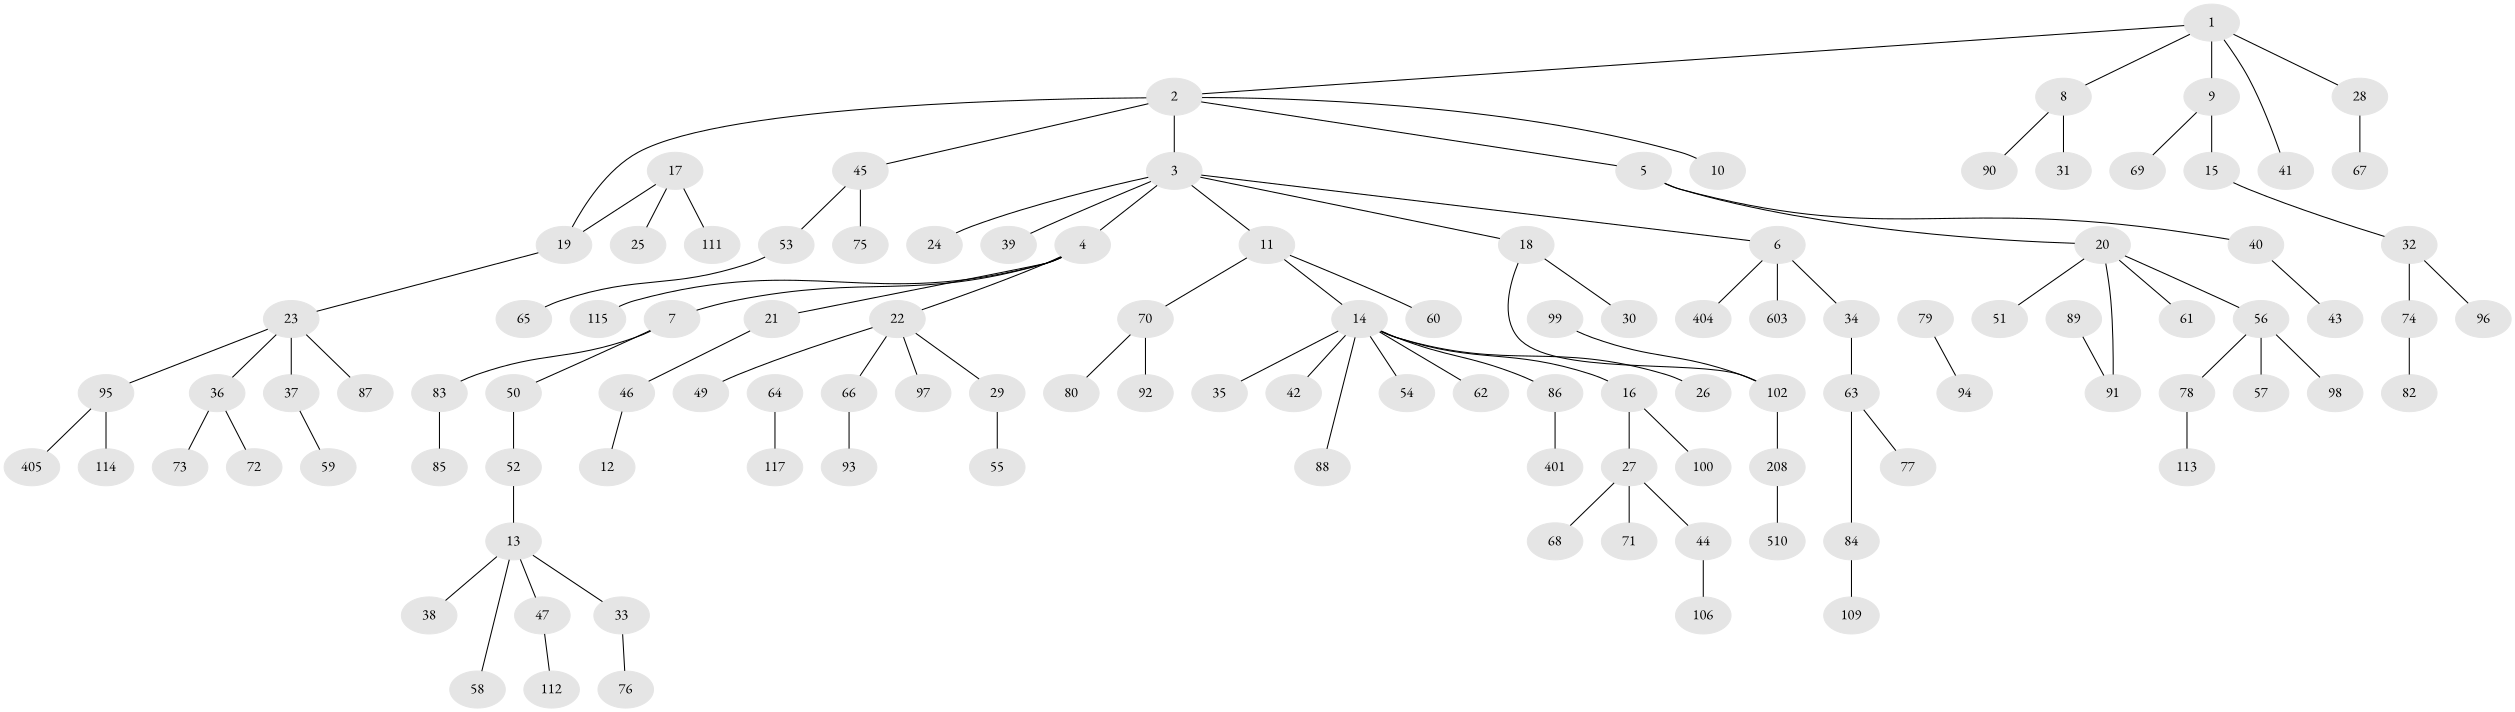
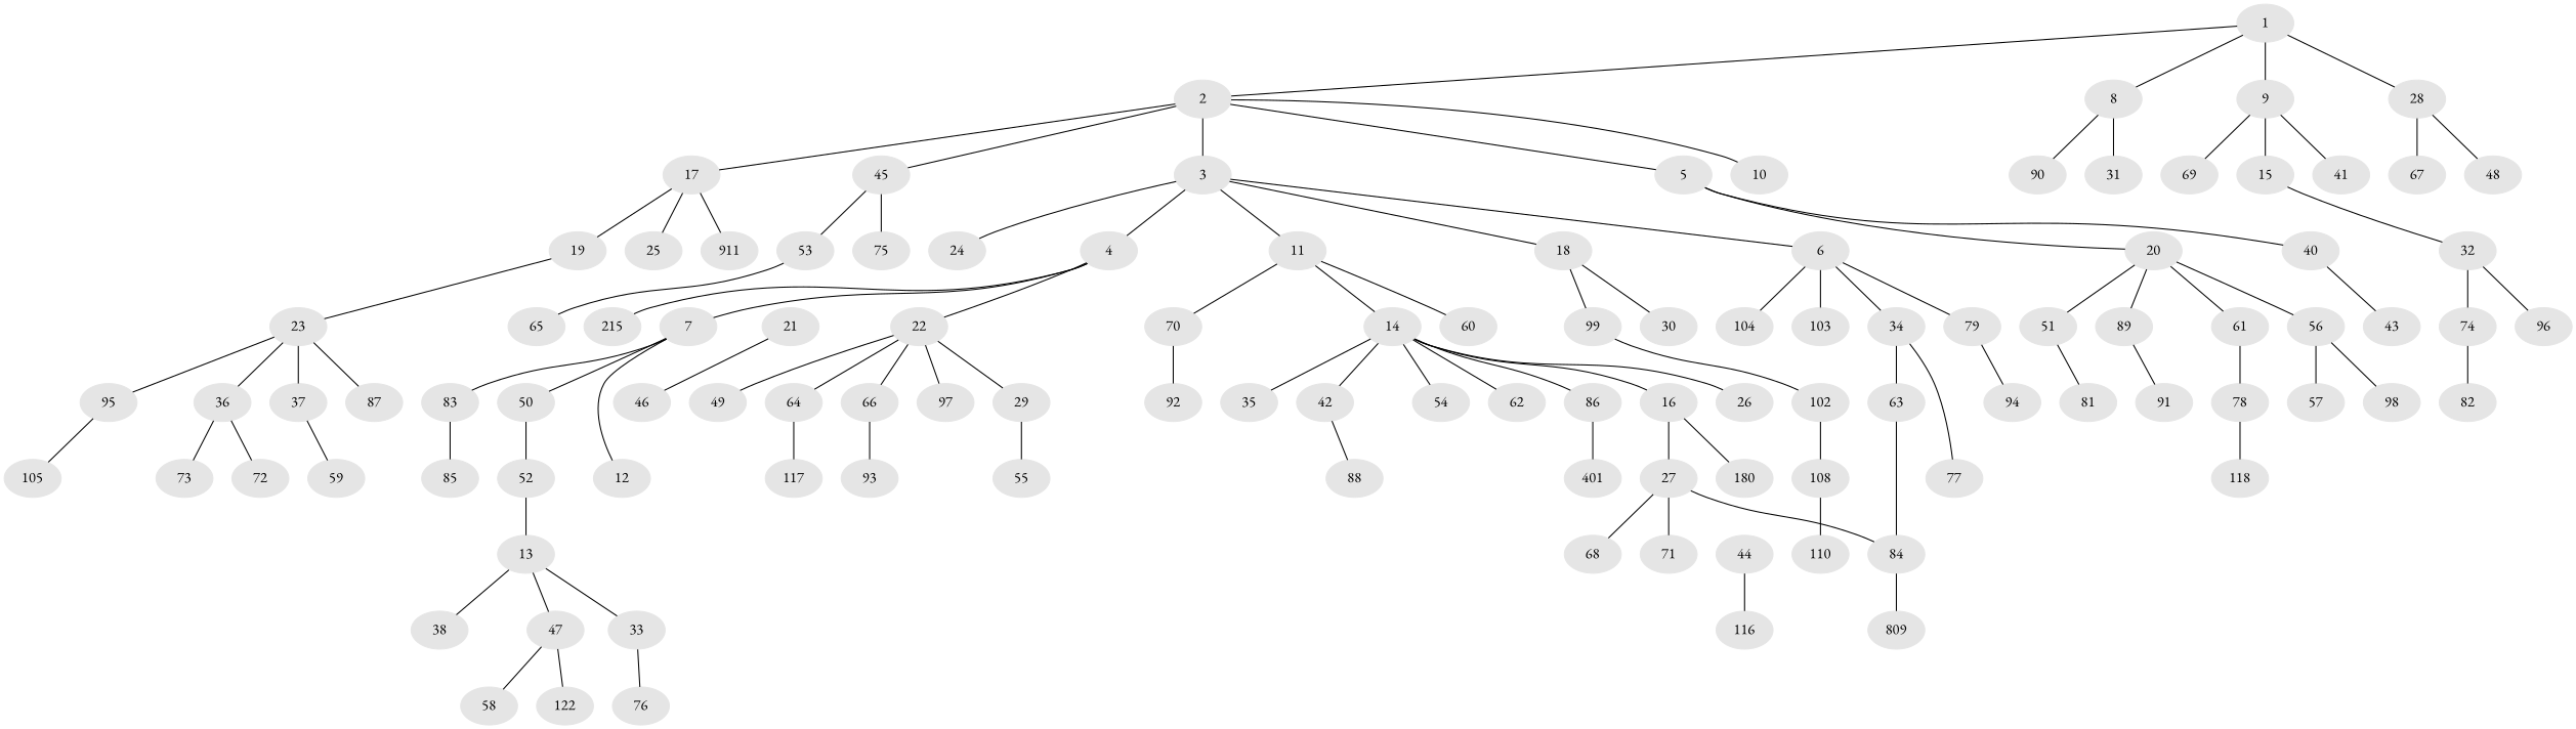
  graph {
    fontname="EB Garamond"
    node [color=gray90 fontname="EB Garamond" style=filled]
    edge [fontname="EB Garamond"]
    1
    2
    8
    9
    28
    3
    5
    10
    17
    45
    31
    90
    15
    41
    69
+   48
    67
    4
    6
    11
    18
    24
-   39
    20
    40
    19
    25
-   111
+   111 [label=911]
    53
    75
    7
    21
    22
-   115
+   115 [label=215]
    34
    79
-   103 [label=603]
-   104 [label=404]
+   103
+   104
    14
    60
    70
    30
    99
    12
    50
    83
    46
    29
    49
    64
    66
    97
    51
    56
    61
    89
    43
    63
    94
    52
    85
    32
    16
    26
    35
    42
    54
    62
    86
-   80
    92
    13
    33
    38
    47
    58
    76
-   112
+   112 [label=122]
    27
-   100
+   100 [label=180]
    88
    n82 [label=401]
    74
    96
    44
    68
    71
    23
    102
    36
    37
    87
    95
+   81
    57
    78
    98
    91
    55
    n100 [label=117]
    93
    72
    73
    59
-   105 [label=405]
-   114
-   116 [label=106]
+   105
+   116
    82
    77
    84
    65
-   113
-   109
-   108 [label=208]
-   110 [label=510]
+   113 [label=118]
+   109 [label=809]
+   108
+   110
    1 -- 2
    1 -- 8
    1 -- 9
    1 -- 28
    2 -- 3
    2 -- 5
    2 -- 10
-   2 -- 19
+   2 -- 17
    2 -- 45
    8 -- 31
    8 -- 90
    9 -- 15
-   1 -- 41
+   9 -- 41
    9 -- 69
+   28 -- 48
    28 -- 67
    3 -- 4
    3 -- 6
    3 -- 11
    3 -- 18
    3 -- 24
-   3 -- 39
    5 -- 20
    5 -- 40
    17 -- 19
    17 -- 25
    17 -- 111
    45 -- 53
    45 -- 75
    15 -- 32
    4 -- 7
-   4 -- 21
    4 -- 22
    4 -- 115
    6 -- 34
+   6 -- 79
    6 -- 103
    6 -- 104
    11 -- 14
    11 -- 60
    11 -- 70
    18 -- 30
-   18 -- 102
+   18 -- 99
    20 -- 51
    20 -- 56
    20 -- 61
-   20 -- 91
+   20 -- 89
    40 -- 43
    19 -- 23
    53 -- 65
-   46 -- 12
+   7 -- 12
    7 -- 50
    7 -- 83
    21 -- 46
    22 -- 29
    22 -- 49
+   22 -- 64
    22 -- 66
    22 -- 97
    34 -- 63
    79 -- 94
    14 -- 16
    14 -- 26
    14 -- 35
    14 -- 42
    14 -- 54
    14 -- 62
    14 -- 86
-   70 -- 80
    70 -- 92
    99 -- 102
    50 -- 52
    83 -- 85
    29 -- 55
    64 -- n100
    66 -- 93
+   51 -- 81
    56 -- 57
-   56 -- 78
+   61 -- 78
    56 -- 98
    89 -- 91
-   63 -- 77
+   34 -- 77
    63 -- 84
    52 -- 13
    32 -- 74
    32 -- 96
    16 -- 27
    16 -- 100
-   14 -- 88
+   42 -- 88
    86 -- n82
    13 -- 33
    13 -- 38
    13 -- 47
-   13 -- 58
+   47 -- 58
    33 -- 76
    47 -- 112
-   27 -- 44
+   27 -- 84
    27 -- 68
    27 -- 71
    74 -- 82
    44 -- 116
    23 -- 36
    23 -- 37
    23 -- 87
    23 -- 95
    102 -- 108
    36 -- 72
    36 -- 73
    37 -- 59
    95 -- 105
-   95 -- 114
    78 -- 113
    84 -- 109
    108 -- 110
  }
